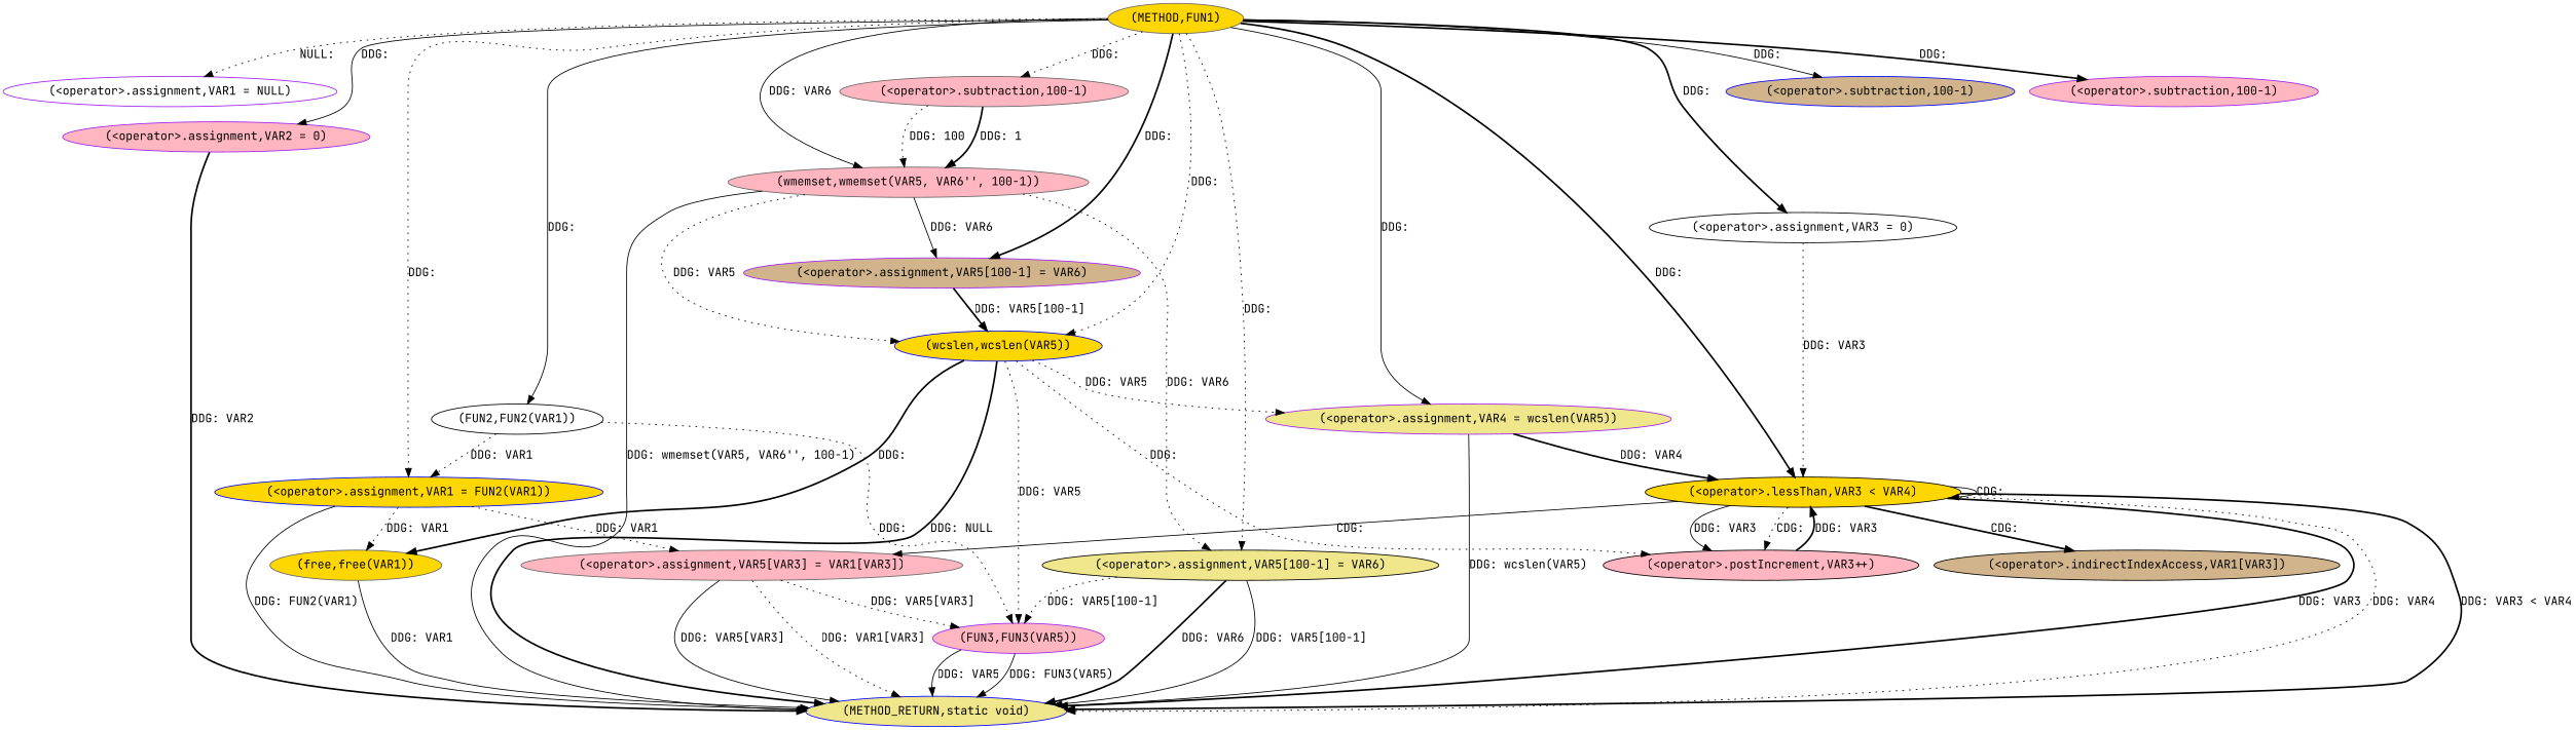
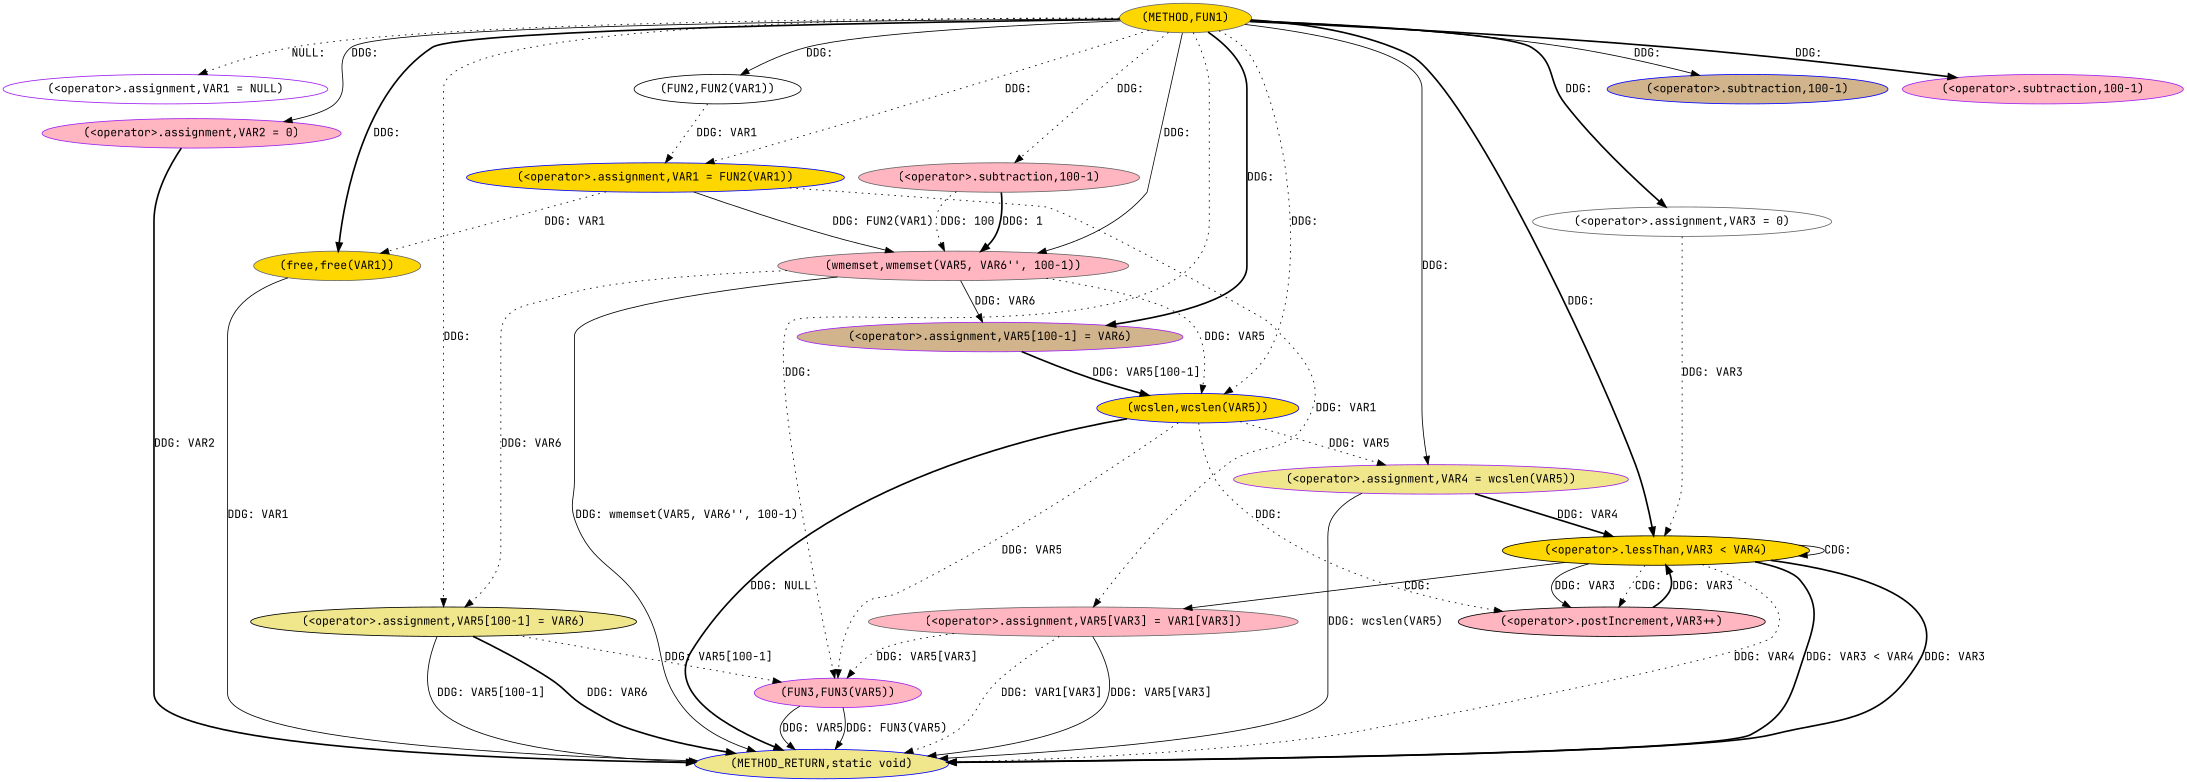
  digraph {
    fontname="JetBrains Mono"
    node [color=gray40 fillcolor=lightpink fontname="JetBrains Mono" style=filled]
    edge [fontname="JetBrains Mono" style=dotted]
    n1 [fillcolor=gold label="(METHOD,FUN1)"]
    n2 [color=purple fillcolor=white label="(<operator>.assignment,VAR1 = NULL)"]
    n3 [color=purple label="(<operator>.assignment,VAR2 = 0)"]
    n4 [color=blue fillcolor=gold label="(<operator>.assignment,VAR1 = FUN2(VAR1))"]
    n5 [color=black fillcolor=white label="(FUN2,FUN2(VAR1))"]
    n6 [label="(wmemset,wmemset(VAR5, VAR6'', 100-1))"]
    n7 [label="(<operator>.subtraction,100-1)"]
    n8 [color=purple fillcolor=tan label="(<operator>.assignment,VAR5[100-1] = VAR6)"]
    n9 [color=blue fillcolor=tan label="(<operator>.subtraction,100-1)"]
    n10 [color=purple fillcolor=khaki label="(<operator>.assignment,VAR4 = wcslen(VAR5))"]
    n11 [color=blue fillcolor=gold label="(wcslen,wcslen(VAR5))"]
-   n12 [color=black fillcolor=white label="(<operator>.assignment,VAR3 = 0)"]
+   n12 [fillcolor=white label="(<operator>.assignment,VAR3 = 0)"]
    n13 [color=black fillcolor=gold label="(<operator>.lessThan,VAR3 < VAR4)"]
    n14 [color=black fillcolor=khaki label="(<operator>.assignment,VAR5[100-1] = VAR6)"]
    n15 [color=purple label="(<operator>.subtraction,100-1)"]
    n16 [color=purple label="(FUN3,FUN3(VAR5))"]
    n17 [fillcolor=gold label="(free,free(VAR1))"]
    n18 [color=blue fillcolor=khaki label="(METHOD_RETURN,static void)"]
    n19 [label="(<operator>.assignment,VAR5[VAR3] = VAR1[VAR3])"]
    n20 [color=black label="(<operator>.postIncrement,VAR3++)"]
-   n21 [color=black fillcolor=tan label="(<operator>.indirectIndexAccess,VAR1[VAR3])"]
    n1 -> n2 [label="NULL: "]
    n1 -> n3 [label="DDG: " style=solid]
    n1 -> n4 [label="DDG: "]
    n1 -> n5 [label="DDG: " style=solid]
-   n1 -> n6 [label="DDG: VAR6" style=solid]
+   n1 -> n6 [label="DDG: " style=solid]
    n1 -> n7 [label="DDG: "]
    n1 -> n8 [label="DDG: " style=bold]
    n1 -> n9 [label="DDG: " style=solid]
    n1 -> n10 [label="DDG: " style=solid]
    n1 -> n11 [label="DDG: "]
    n1 -> n12 [label="DDG: " style=bold]
    n1 -> n13 [label="DDG: " style=bold]
    n1 -> n14 [label="DDG: "]
    n1 -> n15 [label="DDG: " style=bold]
-   n5 -> n16 [label="DDG: "]
-   n11 -> n17 [label="DDG: " style=bold]
+   n1 -> n16 [label="DDG: "]
+   n1 -> n17 [label="DDG: " style=bold]
    n3 -> n18 [label="DDG: VAR2" style=bold]
    n4 -> n17 [label="DDG: VAR1"]
-   n4 -> n18 [label="DDG: FUN2(VAR1)" style=solid]
+   n4 -> n6 [label="DDG: FUN2(VAR1)" style=solid]
    n4 -> n19 [label="DDG: VAR1"]
    n5 -> n4 [label="DDG: VAR1"]
    n6 -> n8 [label="DDG: VAR6" style=solid]
    n6 -> n11 [label="DDG: VAR5"]
    n6 -> n14 [label="DDG: VAR6"]
    n6 -> n18 [label="DDG: wmemset(VAR5, VAR6'', 100-1)" style=solid]
    n7 -> n6 [label="DDG: 100"]
    n7 -> n6 [label="DDG: 1" style=bold]
    n8 -> n11 [label="DDG: VAR5[100-1]" style=bold]
    n10 -> n13 [label="DDG: VAR4" style=bold]
    n10 -> n18 [label="DDG: wcslen(VAR5)" style=solid]
    n11 -> n10 [label="DDG: VAR5"]
    n11 -> n16 [label="DDG: VAR5"]
    n11 -> n18 [label="DDG: NULL" style=bold]
    n11 -> n20 [label="DDG: "]
    n12 -> n13 [label="DDG: VAR3"]
    n13 -> n13 [label="CDG: " style=solid]
    n13 -> n18 [label="DDG: VAR3 < VAR4" style=bold]
    n13 -> n18 [label="DDG: VAR3" style=bold]
    n13 -> n18 [label="DDG: VAR4"]
    n13 -> n19 [label="CDG: " style=solid]
    n13 -> n20 [label="DDG: VAR3" style=solid]
    n13 -> n20 [label="CDG: "]
-   n13 -> n21 [label="CDG: " style=bold]
    n14 -> n16 [label="DDG: VAR5[100-1]"]
    n14 -> n18 [label="DDG: VAR6" style=bold]
    n14 -> n18 [label="DDG: VAR5[100-1]" style=solid]
    n16 -> n18 [label="DDG: VAR5" style=solid]
    n16 -> n18 [label="DDG: FUN3(VAR5)" style=solid]
    n17 -> n18 [label="DDG: VAR1" style=solid]
    n19 -> n16 [label="DDG: VAR5[VAR3]"]
    n19 -> n18 [label="DDG: VAR1[VAR3]"]
    n19 -> n18 [label="DDG: VAR5[VAR3]" style=solid]
    n20 -> n13 [label="DDG: VAR3" style=bold]
  }
